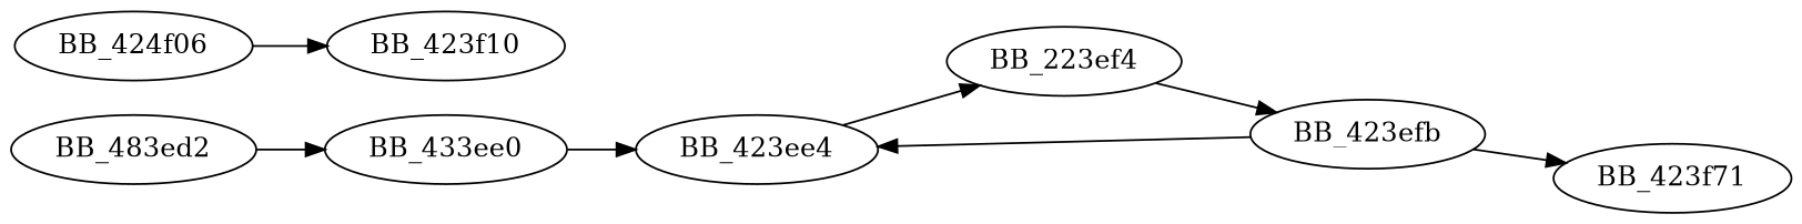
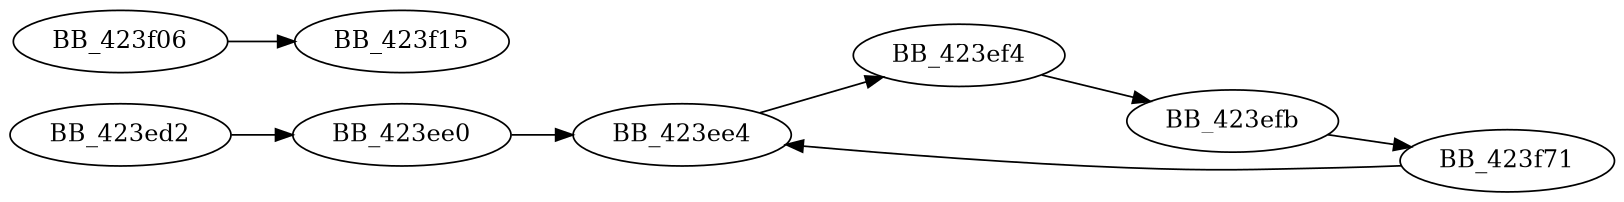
  digraph {
    rankdir=LR
-   BB_423ed2 [label=BB_483ed2]
-   BB_423ee0 [label=BB_433ee0]
+   BB_423ed2
+   BB_423ee0
    BB_423ee4
-   BB_423ef4 [label=BB_223ef4]
+   BB_423ef4
    BB_423efb
    n6 [label=BB_423f71]
-   BB_423f06 [label=BB_424f06]
-   BB_423f10
+   BB_423f06
+   BB_423f10 [label=BB_423f15]
    BB_423ed2 -> BB_423ee0
    BB_423ee0 -> BB_423ee4
    BB_423ee4 -> BB_423ef4
    BB_423ef4 -> BB_423efb
-   BB_423efb -> BB_423ee4
+   n6 -> BB_423ee4
    BB_423efb -> n6
    BB_423f06 -> BB_423f10
  }
